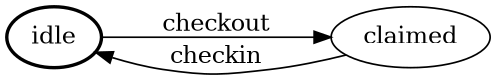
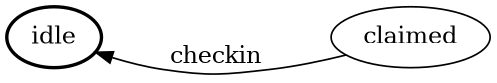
  digraph {
    rankdir=LR
    ranksep=1.0
    idle [style=bold]
    claimed
-   idle -> claimed [label=checkout]
    claimed -> idle [label=checkin]
  }
